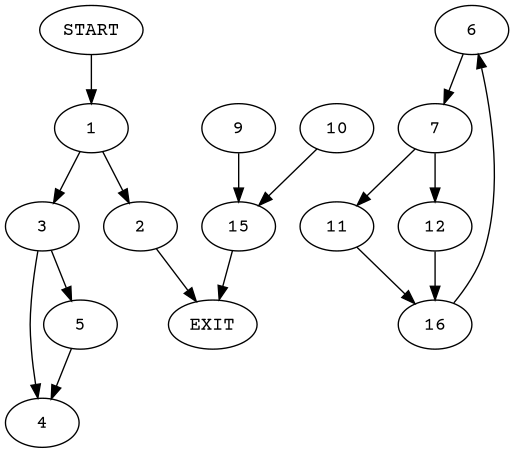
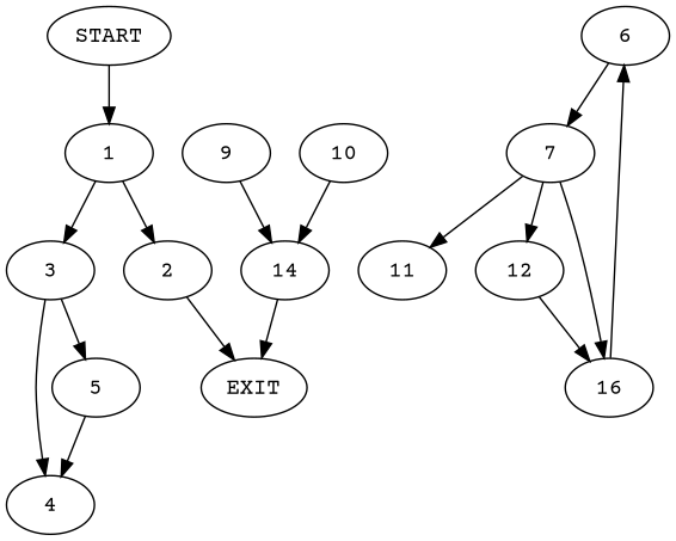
  digraph {
    fontname="Courier Prime"
    node [fontname="Courier Prime"]
    edge [fontname="Courier Prime"]
    n1 [label=START]
    1
    2
    3
    n5 [label=EXIT]
    4
    5
    6
    7
    11
    12
    n12 [label=16]
    9
-   14 [label=15]
+   14
    10
    n1 -> 1
    1 -> 2
    1 -> 3
    2 -> n5
    3 -> 4
    3 -> 5
    5 -> 4
    6 -> 7
    7 -> 11
    7 -> 12
-   11 -> n12
+   7 -> n12
    12 -> n12
    n12 -> 6
    9 -> 14
    14 -> n5
    10 -> 14
  }
